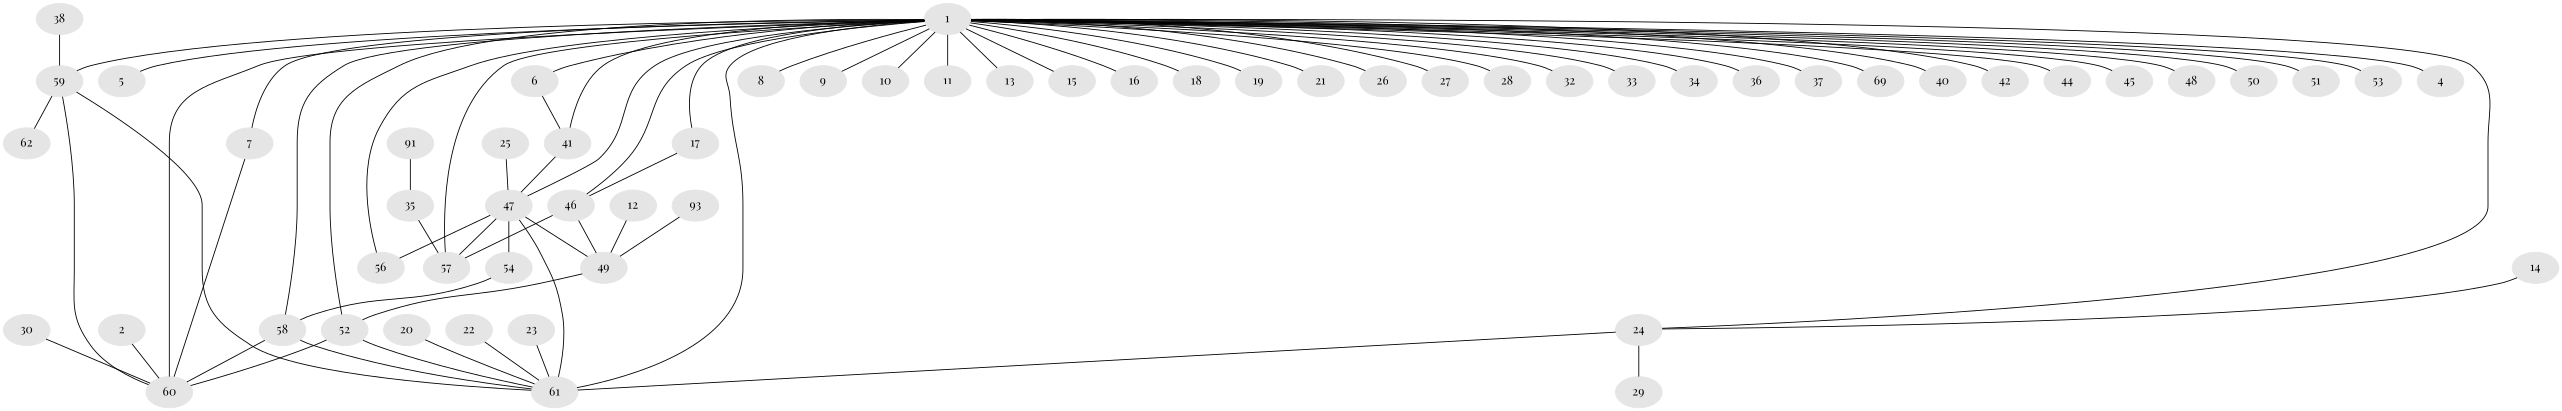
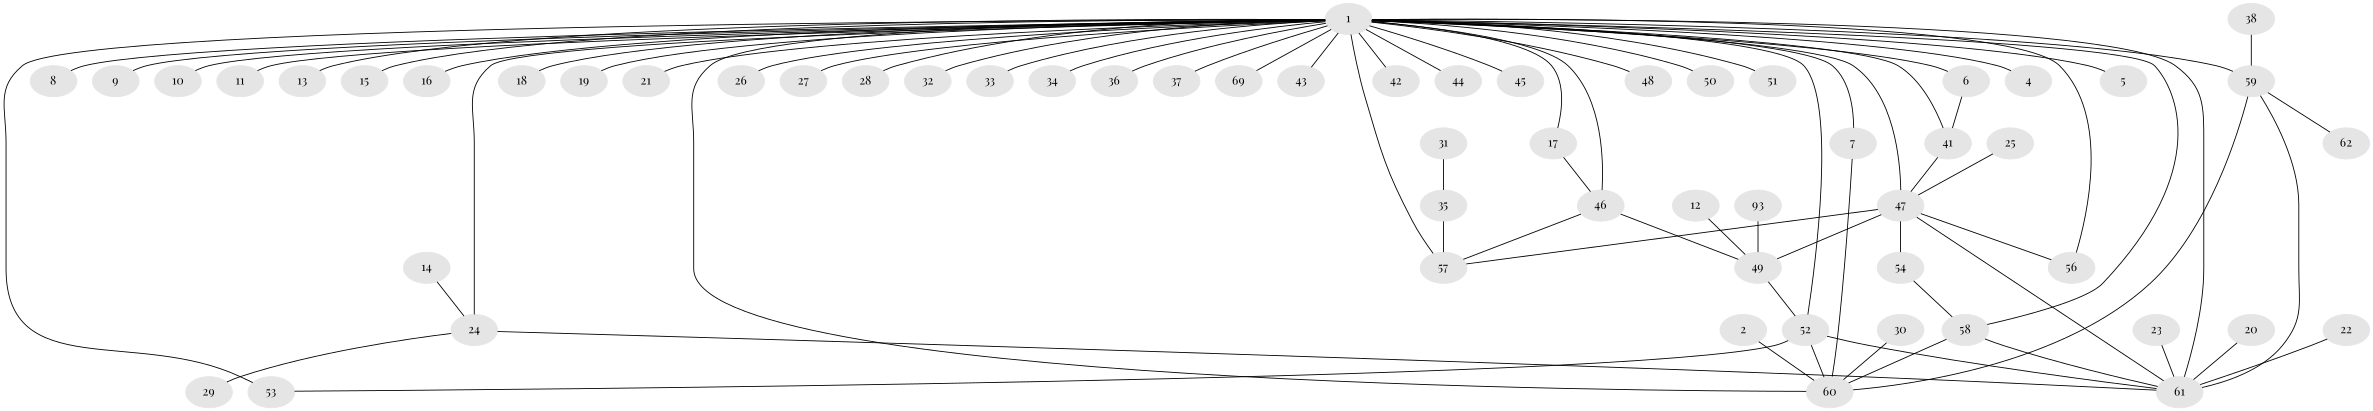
  graph {
    fontname="Playfair Display"
    node [color=gray90 fontname="Playfair Display" style=filled]
    edge [fontname="Playfair Display" weight=1.0]
    1
    4
    5
    6
    7
    8
    9
    10
    11
    13
    15
    16
    17
    18
    19
    21
    24
    26
    27
    28
    32
    33
    34
    36
    37
    n26 [label=69]
-   40
+   40 [label=43]
    41
    42
    44
    45
    46
    47
    48
    50
    51
    52
    53
    56
    57
    58
    59
    60
    61
    29
    49
    54
    62
    2
    12
    14
    20
    22
    23
    25
    30
-   31 [label=91]
+   31
    35
    38
    n60 [label=93]
    1 -- 4
    1 -- 5
    1 -- 6 [weight=2.0]
    1 -- 7
    1 -- 8
    1 -- 9
    1 -- 10
    1 -- 11
    1 -- 13
    1 -- 15
    1 -- 16
    1 -- 17
    1 -- 18
    1 -- 19
    1 -- 21
    1 -- 24
    1 -- 26
    1 -- 27 [weight=2.0]
    1 -- 28
    1 -- 32
    1 -- 33
    1 -- 34
    1 -- 36
    1 -- 37
    1 -- n26
    1 -- 40
    1 -- 41
    1 -- 42
    1 -- 44
    1 -- 45
    1 -- 46
    1 -- 47 [weight=2.0]
    1 -- 48
    1 -- 50
    1 -- 51
    1 -- 52 [weight=2.0]
    1 -- 53 [weight=2.0]
    1 -- 56
    1 -- 57 [weight=2.0]
    1 -- 58
    1 -- 59 [weight=3.0]
    1 -- 60 [weight=3.0]
    1 -- 61 [weight=3.0]
    6 -- 41
    7 -- 60
    17 -- 46
    24 -- 61 [weight=2.0]
    24 -- 29
    41 -- 47
    46 -- 57
    46 -- 49 [weight=2.0]
    47 -- 56
    47 -- 57
    47 -- 61
    47 -- 49 [weight=3.0]
    47 -- 54 [weight=2.0]
+   52 -- 53
    52 -- 60
    52 -- 61
    58 -- 60
    58 -- 61
    59 -- 60 [weight=2.0]
    59 -- 61
    59 -- 62
    49 -- 52
    54 -- 58
    2 -- 60
    12 -- 49
    14 -- 24
    20 -- 61
    22 -- 61
    23 -- 61
    25 -- 47
    30 -- 60
    31 -- 35
    35 -- 57
    38 -- 59
    n60 -- 49
  }
